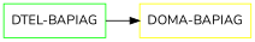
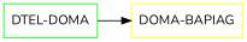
  digraph {
    rankdir=LR
    fontname=Nunito
    node [shape=box fontname=Nunito]
-   "DTEL-BAPIAG" [color=green]
+   "DTEL-BAPIAG" [color=green label="DTEL-DOMA"]
    "DOMA-BAPIAG" [color=yellow]
    "DTEL-BAPIAG" -> "DOMA-BAPIAG" [fontname=Nunito]
  }
